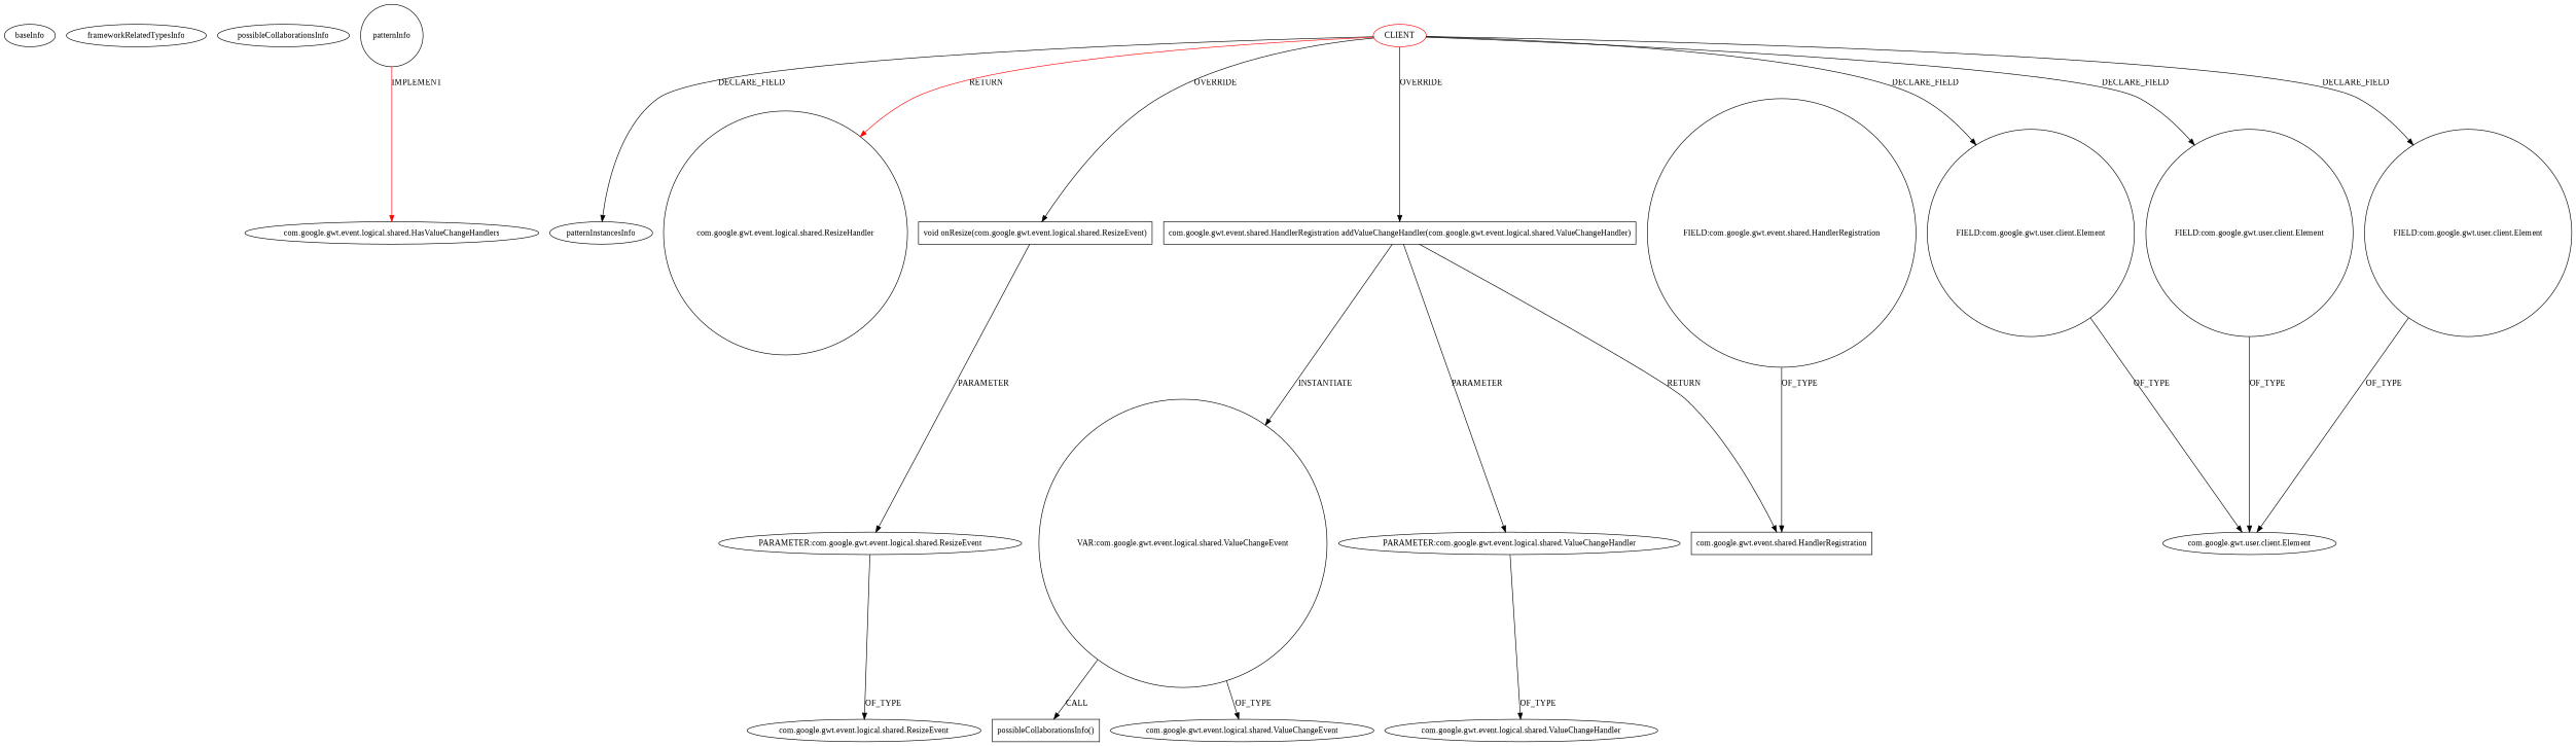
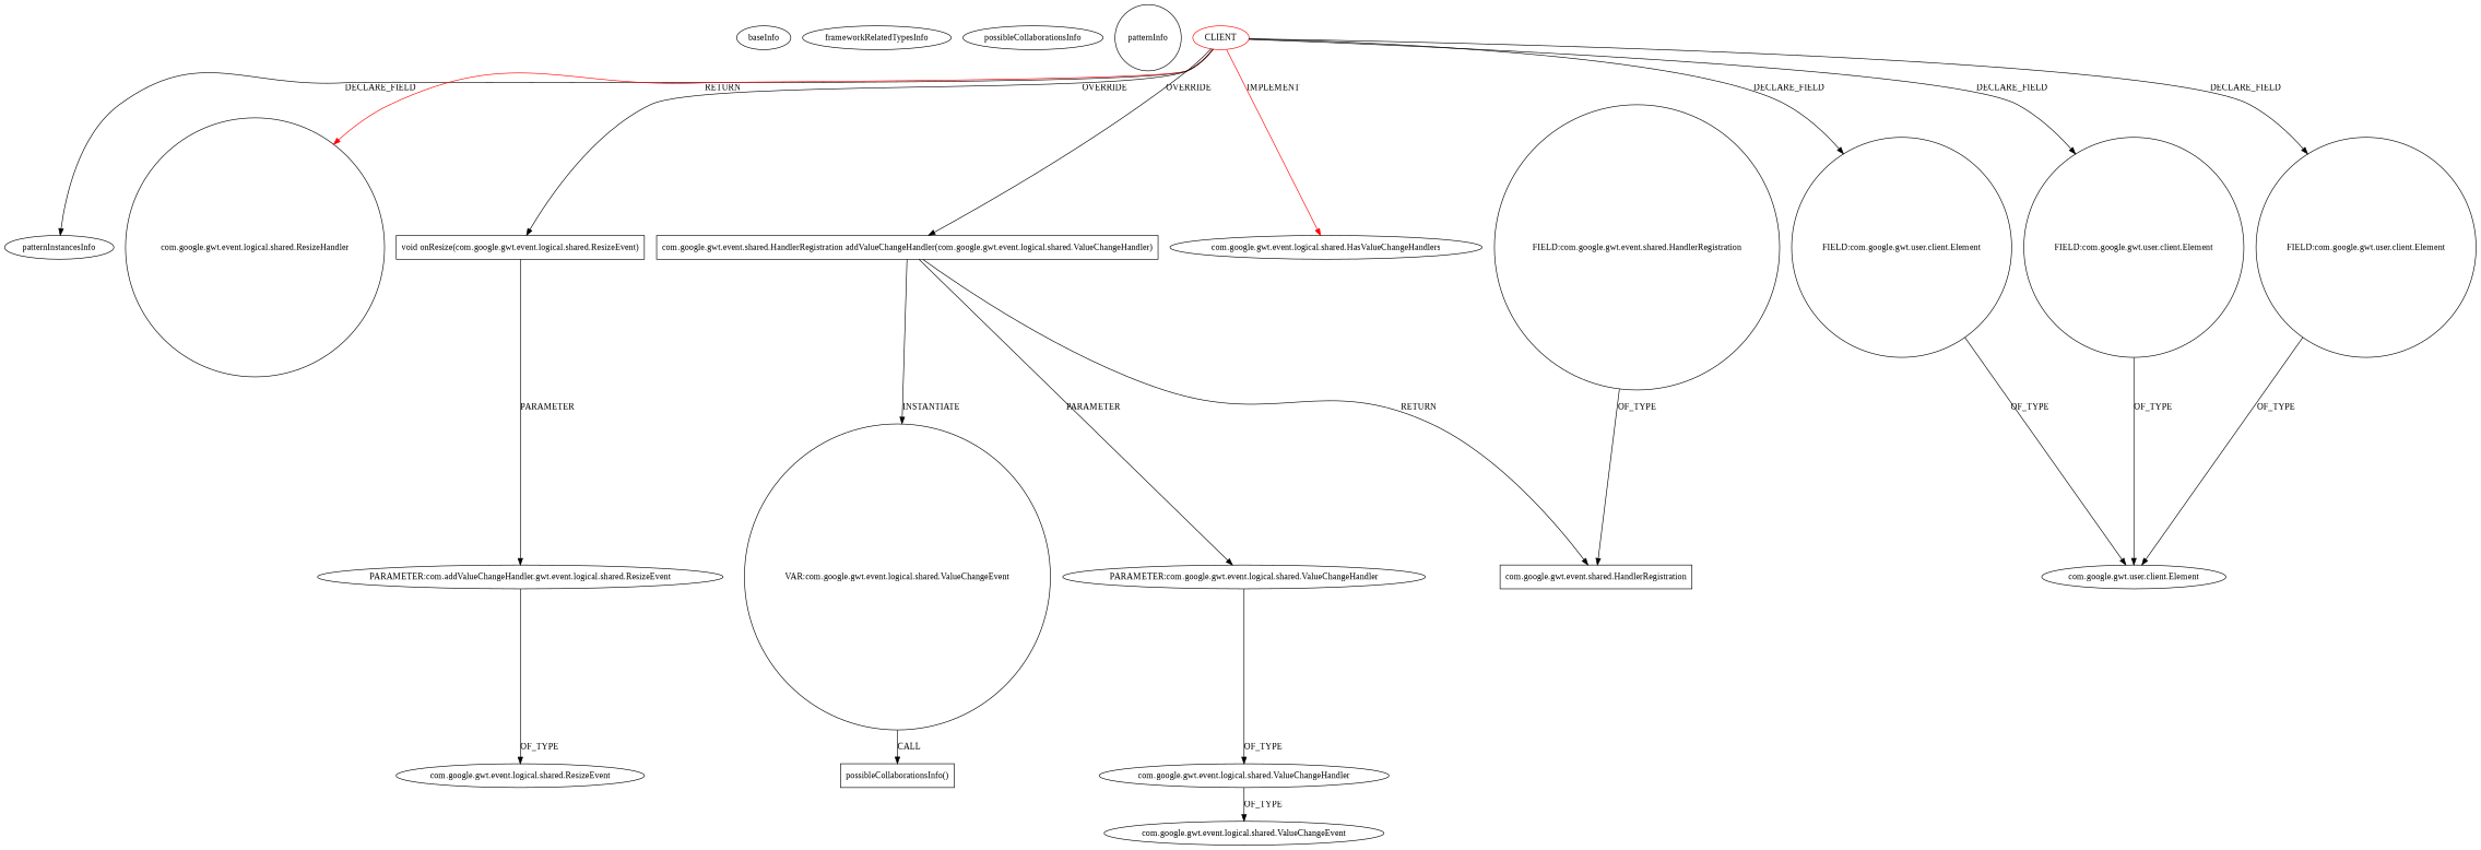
  digraph {
    fontname="Liberation Serif"
    node [fontname="Liberation Serif" isFrameworkType=false]
    edge [fontname="Liberation Serif"]
    baseInfo [category=pattern graphId=865 isAnonymous=false possibleRelation=false isFrameworkType=""]
    frameworkRelatedTypesInfo [0="com.google.gwt.event.logical.shared.HasValueChangeHandlers" 1="com.google.gwt.event.logical.shared.ResizeHandler" isFrameworkType=""]
    possibleCollaborationsInfo [isFrameworkType=""]
    patternInfo [frequency=2.0 patternRootClient=0 shape=circle isFrameworkType=""]
    patternInstancesInfo [0="jhudson8-gwt-jquery-ui~/jhudson8-gwt-jquery-ui/gwt-jquery-ui-master/core/gwt-jquery-ui-mobile/src/main/java/com/google/gwt/jquery/mobile/ui/Slider.java~Slider~3169" 1="jhudson8-gwt-jquery-ui~/jhudson8-gwt-jquery-ui/gwt-jquery-ui-master/core/gwt-jquery-ui-mobile/src/main/java/com/google/gwt/jquery/mobile/ui/ToggleSwitch.java~ToggleSwitch~3191" isFrameworkType=""]
    n6 [label="com.google.gwt.event.logical.shared.ResizeHandler" shape=circle vertexType=FRAMEWORK_INTERFACE_TYPE]
    n7 [color=red label=CLIENT vertexType=ROOT_CLIENT_CLASS_DECLARATION]
    n8 [label="void onResize(com.google.gwt.event.logical.shared.ResizeEvent)" shape=box vertexType=OVERRIDING_METHOD_DECLARATION]
    n9 [label="com.google.gwt.event.shared.HandlerRegistration addValueChangeHandler(com.google.gwt.event.logical.shared.ValueChangeHandler)" shape=box vertexType=OVERRIDING_METHOD_DECLARATION]
    n10 [label="com.google.gwt.event.logical.shared.HasValueChangeHandlers" vertexType=FRAMEWORK_INTERFACE_TYPE]
    n11 [label="FIELD:com.google.gwt.user.client.Element" shape=circle vertexType=FIELD_DECLARATION]
    n12 [label="FIELD:com.google.gwt.user.client.Element" shape=circle vertexType=FIELD_DECLARATION]
    n13 [label="FIELD:com.google.gwt.user.client.Element" shape=circle vertexType=FIELD_DECLARATION]
-   n14 [label="PARAMETER:com.google.gwt.event.logical.shared.ResizeEvent" vertexType=PARAMETER_DECLARATION]
+   n14 [label="PARAMETER:com.addValueChangeHandler.gwt.event.logical.shared.ResizeEvent" vertexType=PARAMETER_DECLARATION]
    n15 [label="VAR:com.google.gwt.event.logical.shared.ValueChangeEvent" shape=circle vertexType=VARIABLE_EXPRESION]
    n16 [label="PARAMETER:com.google.gwt.event.logical.shared.ValueChangeHandler" vertexType=PARAMETER_DECLARATION]
    n17 [label="com.google.gwt.event.shared.HandlerRegistration" shape=box vertexType=FRAMEWORK_INTERFACE_TYPE]
    n18 [label="com.google.gwt.user.client.Element" vertexType=FRAMEWORK_CLASS_TYPE]
    n19 [label="FIELD:com.google.gwt.event.shared.HandlerRegistration" shape=circle vertexType=FIELD_DECLARATION]
    n20 [label="com.google.gwt.event.logical.shared.ResizeEvent" vertexType=FRAMEWORK_CLASS_TYPE]
    n21 [label="possibleCollaborationsInfo()" shape=box vertexType=INSIDE_CALL]
    n22 [label="com.google.gwt.event.logical.shared.ValueChangeEvent" vertexType=FRAMEWORK_CLASS_TYPE]
    n23 [label="com.google.gwt.event.logical.shared.ValueChangeHandler" vertexType=FRAMEWORK_INTERFACE_TYPE]
    n7 -> patternInstancesInfo [label=DECLARE_FIELD]
    n7 -> n6 [color=red label=RETURN]
    n7 -> n8 [label=OVERRIDE]
    n7 -> n9 [label=OVERRIDE]
-   patternInfo -> n10 [color=red label=IMPLEMENT]
+   n7 -> n10 [color=red label=IMPLEMENT]
    n7 -> n11 [label=DECLARE_FIELD]
    n7 -> n12 [label=DECLARE_FIELD]
    n7 -> n13 [label=DECLARE_FIELD]
    n8 -> n14 [label=PARAMETER]
    n9 -> n15 [label=INSTANTIATE]
    n9 -> n16 [label=PARAMETER]
    n9 -> n17 [label=RETURN]
    n11 -> n18 [label=OF_TYPE]
    n12 -> n18 [label=OF_TYPE]
    n13 -> n18 [label=OF_TYPE]
    n14 -> n20 [label=OF_TYPE]
    n15 -> n21 [label=CALL]
-   n15 -> n22 [label=OF_TYPE]
+   n23 -> n22 [label=OF_TYPE]
    n16 -> n23 [label=OF_TYPE]
    n19 -> n17 [label=OF_TYPE]
  }
